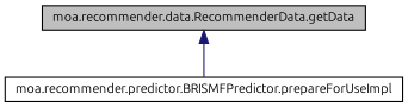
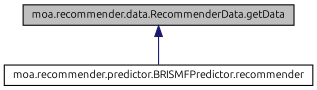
  digraph {
    rankdir=TB
    fontname=Ubuntu
    node [color=black fontname=Ubuntu fontsize=10 shape=record style=filled]
    n1 [fillcolor=grey75 fontcolor=black height=0.2 label="moa.recommender.data.RecommenderData.getData" width=0.4]
-   n2 [fillcolor=white height=0.2 label="moa.recommender.predictor.BRISMFPredictor.prepareForUseImpl" width=0.4]
+   n2 [fillcolor=white height=0.2 label="moa.recommender.predictor.BRISMFPredictor.recommender" width=0.4]
    n1 -> n2 [color=midnightblue dir=back fontname=Ubuntu fontsize=10 labelfontname=Helvetica labelfontsize=10 style=solid]
  }
